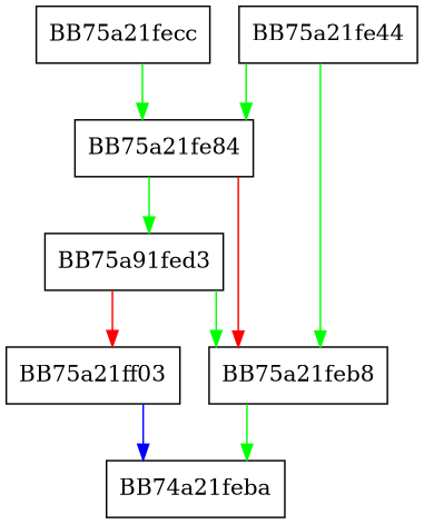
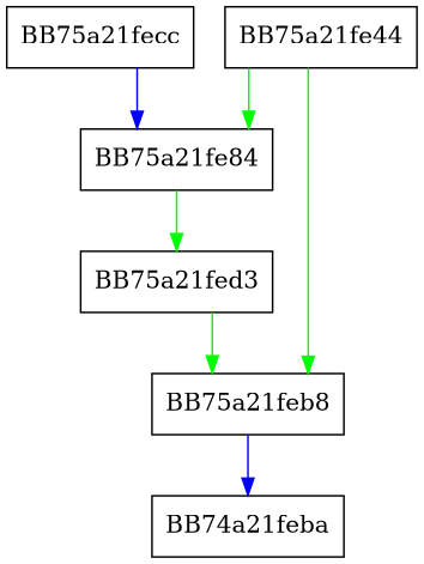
  digraph {
    splines=ortho
    node [shape=box]
    edge [color=green]
    BB75a21fe44
    BB75a21fe84
    BB75a21feb8
    BB75a21fecc
-   BB75a21fed3 [label=BB75a91fed3]
-   BB75a21ff03
+   BB75a21fed3
    n7 [label=BB74a21feba]
    BB75a21fe44 -> BB75a21fe84
    BB75a21fe44 -> BB75a21feb8
-   BB75a21fe84 -> BB75a21feb8 [color=red]
    BB75a21fe84 -> BB75a21fed3
-   BB75a21feb8 -> n7
-   BB75a21fecc -> BB75a21fe84
+   BB75a21feb8 -> n7 [color=blue]
+   BB75a21fecc -> BB75a21fe84 [color=blue]
    BB75a21fed3 -> BB75a21feb8
-   BB75a21fed3 -> BB75a21ff03 [color=red]
-   BB75a21ff03 -> n7 [color=blue]
  }
